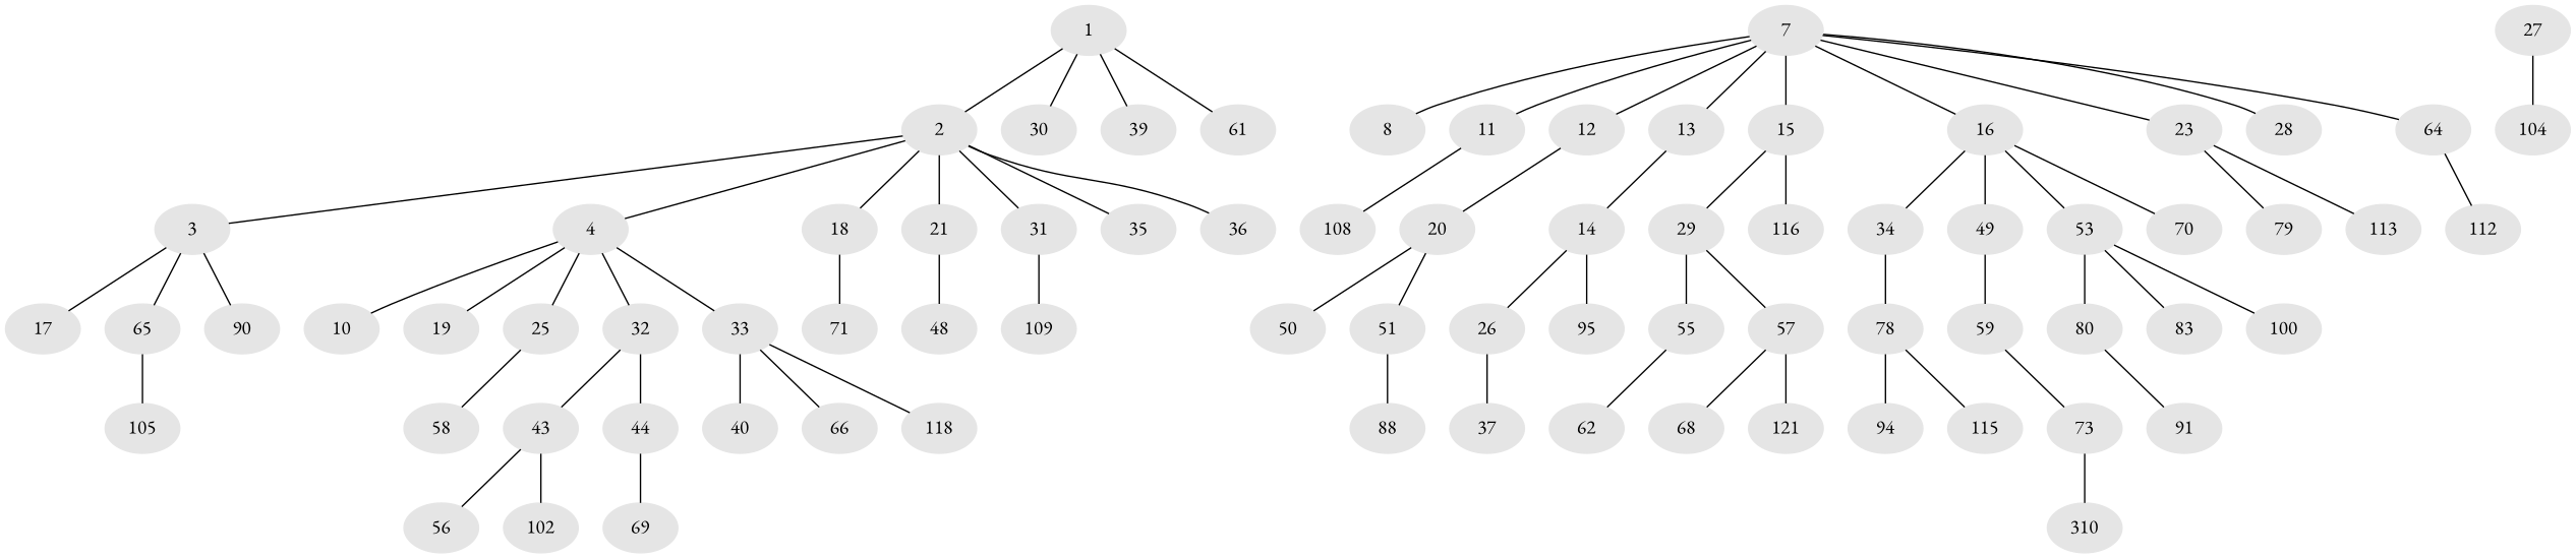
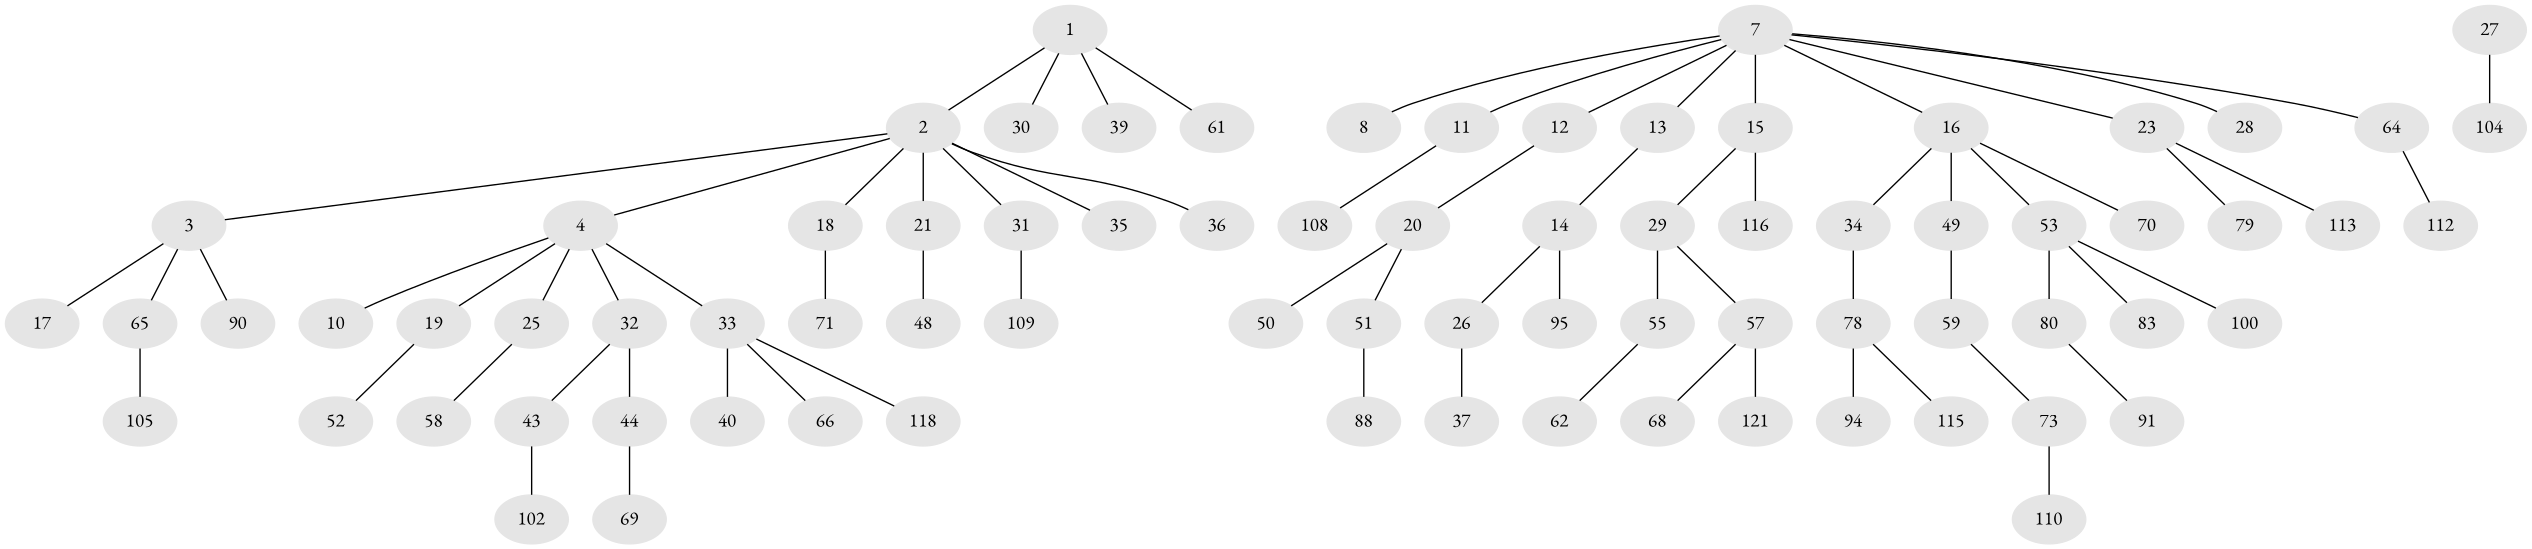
  graph {
    fontname="EB Garamond"
    node [color=gray90 fontname="EB Garamond" style=filled]
    edge [fontname="EB Garamond"]
    1 [super="+22"]
    2 [super="+5"]
    30
    39
    61
    3 [super="+54"]
    4 [super="+6"]
    18
    21 [super="+24"]
    31 [super="+60"]
    35
    36 [super="+77"]
    17 [super="+101"]
    65 [super="+106"]
    90
    10
    19 [super="+45"]
    25 [super="+76"]
    32 [super="+99"]
    33 [super="+75"]
    71 [super="+82"]
    48 [super="+83"]
    109
    105
    7 [super="+9"]
    8
    11 [super="+93"]
    12
    13
    15
    16 [super="+47"]
    23 [super="+42"]
    28
    64 [super="+112"]
+   52 [super="+98"]
    58 [super="+72"]
    43 [super="+87"]
    44
    40 [super="+63"]
    66
    118
    108
    20 [super="+114"]
    14 [super="+103"]
    29 [super="+46"]
    116
    34 [super="+41"]
    49
    53 [super="+67"]
    70
    79
    113 [super="+120"]
    n53 [label=112]
    27
    104
    50
    51
    26 [super="+38"]
    95
    37
    55 [super="+81"]
    57 [super="+85"]
    78 [super="+107"]
    59 [super="+74"]
    80 [super="+86"]
    n66 [label=83 super="+89"]
    100
    88 [super="+92"]
    62
    68 [super="+96"]
    121
-   56
    102
    69 [super="+119"]
    94
    115
    73 [super="+111"]
    91
-   110 [label=310]
+   110
    1 -- 2
    1 -- 30
    1 -- 39
    1 -- 61
    2 -- 3
    2 -- 4
    2 -- 18
    2 -- 21
    2 -- 31
    2 -- 35
    2 -- 36
    3 -- 17
    3 -- 65
    3 -- 90
    4 -- 10
    4 -- 19
    4 -- 25
    4 -- 32
    4 -- 33
    18 -- 71
    21 -- 48
    31 -- 109
    65 -- 105
+   19 -- 52
    25 -- 58
    32 -- 43
    32 -- 44
    33 -- 40
    33 -- 66
    33 -- 118
    7 -- 8
    7 -- 11
    7 -- 12
    7 -- 13
    7 -- 15
    7 -- 16
    7 -- 23
    7 -- 28
    7 -- 64
    11 -- 108
    12 -- 20
    13 -- 14
    15 -- 29
    15 -- 116
    16 -- 34
    16 -- 49
    16 -- 53
    16 -- 70
    23 -- 79
    23 -- 113
    64 -- n53
-   43 -- 56
    43 -- 102
    44 -- 69
    20 -- 50
    20 -- 51
    14 -- 26
    14 -- 95
    29 -- 55
    29 -- 57
    34 -- 78
    49 -- 59
    53 -- 80
    53 -- n66
    53 -- 100
    27 -- 104
    51 -- 88
    26 -- 37
    55 -- 62
    57 -- 68
    57 -- 121
    78 -- 94
    78 -- 115
    59 -- 73
    80 -- 91
    73 -- 110
  }
